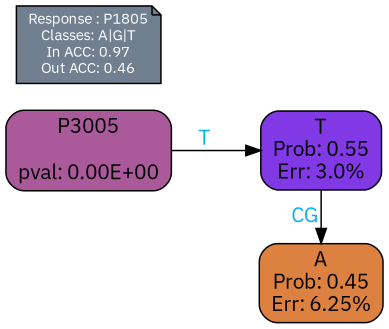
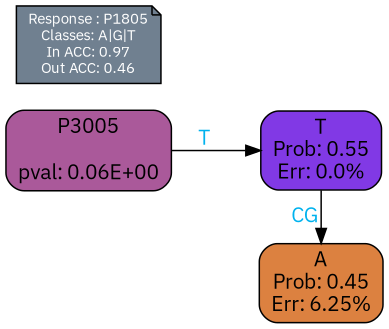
  digraph {
    fontname="IBM Plex Sans"
    rankdir=LR
    ranksep=equally
    splines=polylines
    node [color=black fontname="IBM Plex Sans" shape=box style="filled, rounded"]
    edge [fontcolor=deepskyblue2 fontname="IBM Plex Sans"]
    n1 [fillcolor="#dc8140" label="A\nProb: 0.45\nErr: 6.25%"]
-   n2 [fillcolor="#8139e5" label="T\nProb: 0.55\nErr: 3.0%"]
+   n2 [fillcolor="#8139e5" label="T\nProb: 0.55\nErr: 0.0%"]
    n3 [align=left fillcolor=slategray fontcolor=white fontsize=10 label="Response : P1805\nClasses: A|G|T\nIn ACC: 0.97\nOut ACC: 0.46\n" shape=note style=filled]
-   n4 [fillcolor="#aa599a" label="P3005\n\npval: 0.00E+00"]
+   n4 [fillcolor="#aa599a" label="P3005\n\npval: 0.06E+00"]
    subgraph sub_1 {
      rank=same
      n1
      n2
    }
    subgraph sub_2 {
      rank=same
      n3
      n4
    }
    n2 -> n1 [label=CG]
    n4 -> n2 [label=T]
  }
